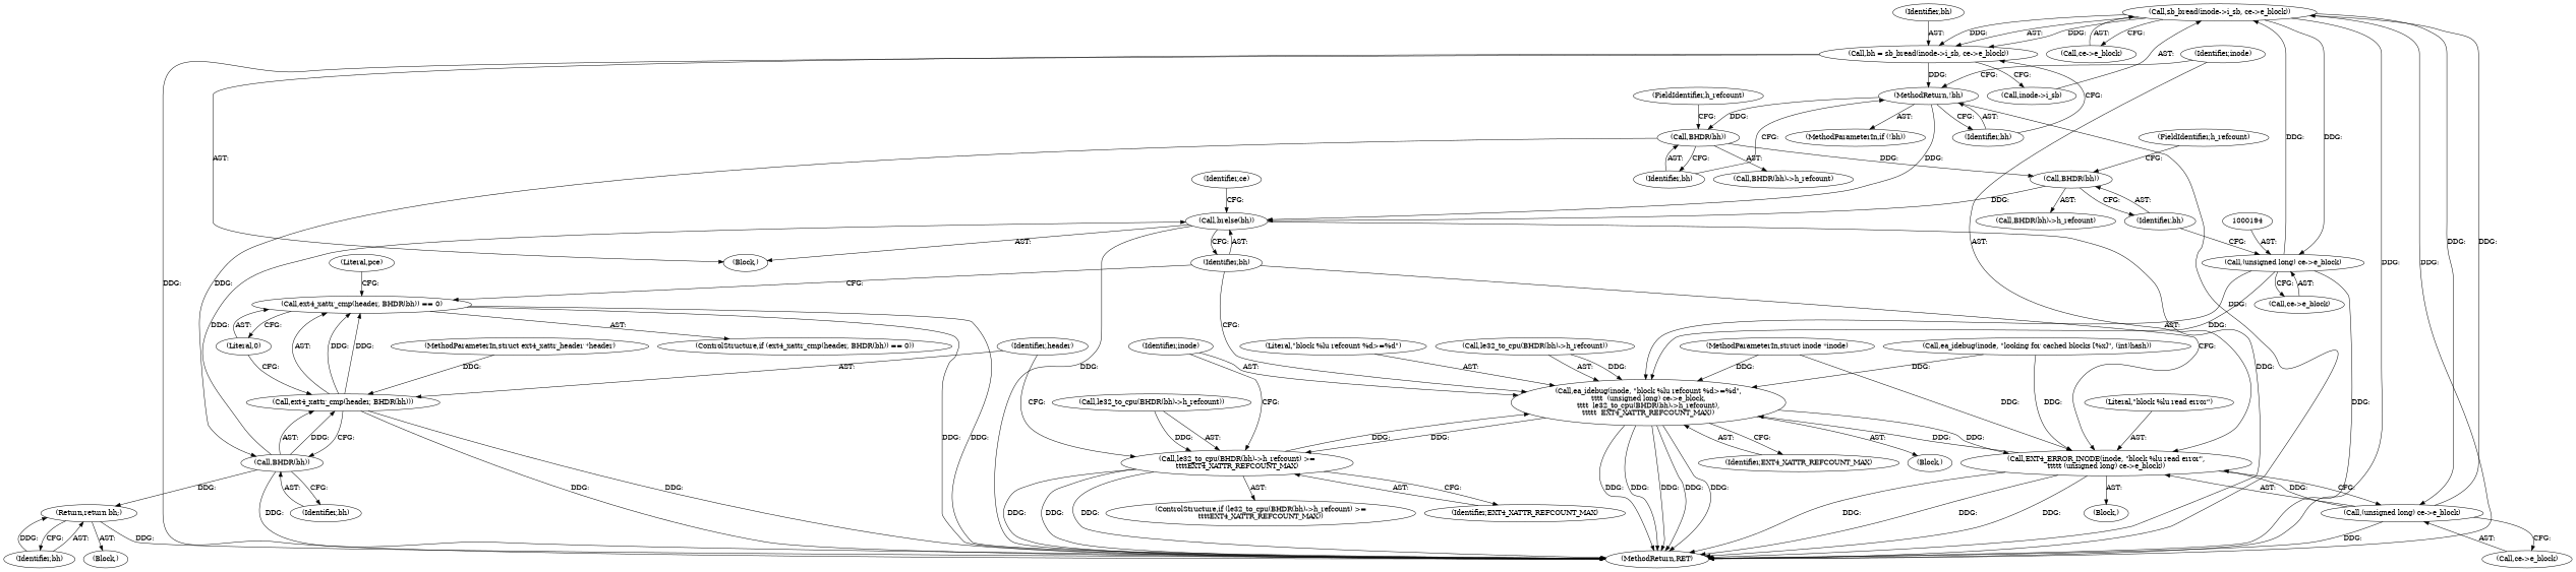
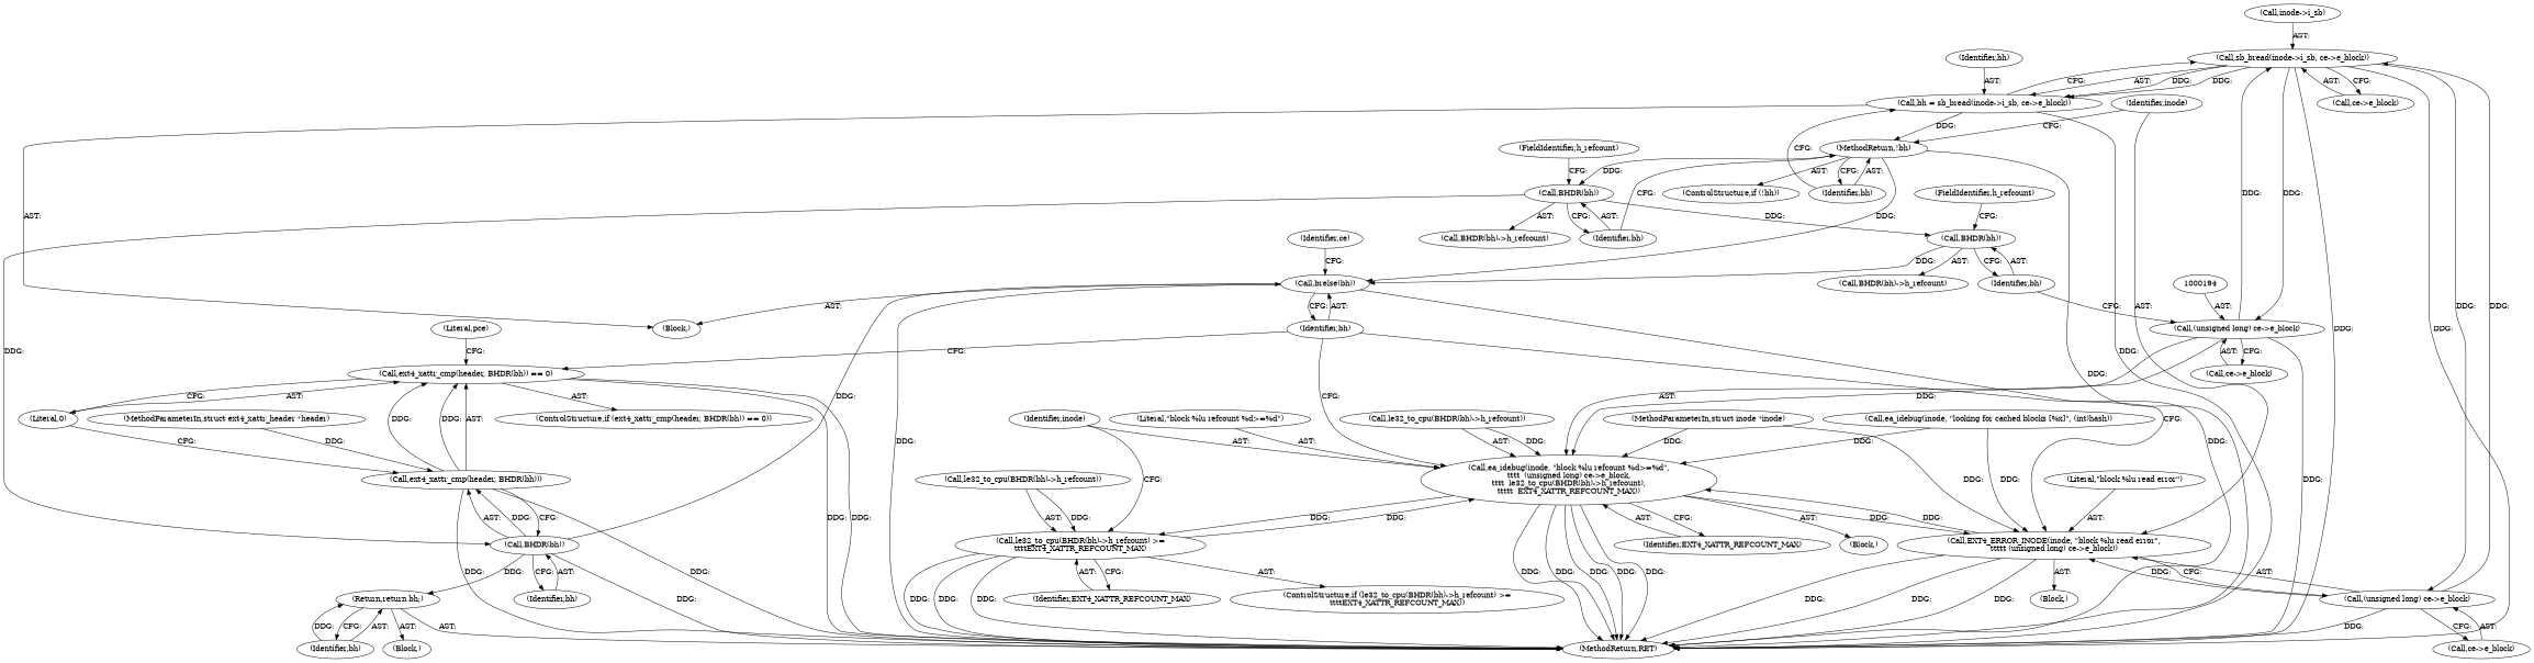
  digraph {
    n1 [label="(Call,sb_bread(inode->i_sb, ce->e_block))"]
    n2 [label="(Call,(unsigned long) ce->e_block)"]
    n3 [label="(Call,(unsigned long) ce->e_block)"]
    n4 [label="(Call,bh = sb_bread(inode->i_sb, ce->e_block))"]
    n5 [label="(MethodReturn,RET)"]
    n6 [label="(Call,ce->e_block)"]
    n7 [label="(Call,ea_idebug(inode, \"block %lu refcount %d>=%d\",\n\t\t\t\t  (unsigned long) ce->e_block,\n\t\t\t\t  le32_to_cpu(BHDR(bh)->h_refcount),\n\t\t\t\t\t  EXT4_XATTR_REFCOUNT_MAX))"]
    n8 [label="(Call,ce->e_block)"]
    n9 [label="(Call,EXT4_ERROR_INODE(inode, \"block %lu read error\",\n\t\t\t\t\t (unsigned long) ce->e_block))"]
    n10 [label="(Call,ce->e_block)"]
    n11 [label="(MethodReturn,!bh)"]
    n12 [label="(Block,)"]
    n13 [label="(Call,le32_to_cpu(BHDR(bh)->h_refcount) >=\n\t\t\t\tEXT4_XATTR_REFCOUNT_MAX)"]
    n14 [label="(Identifier,EXT4_XATTR_REFCOUNT_MAX)"]
    n15 [label="(Block,)"]
    n16 [label="(Block,)"]
    n17 [label="(Call,BHDR(bh))"]
    n18 [label="(Call,brelse(bh))"]
-   n19 [label="(MethodParameterIn,if (!bh))"]
+   n19 [label="(ControlStructure,if (!bh))"]
    n20 [label="(Identifier,bh)"]
    n21 [label="(Call,BHDR(bh))"]
    n22 [label="(Call,BHDR(bh))"]
    n23 [label="(Identifier,bh)"]
    n24 [label="(Call,BHDR(bh)->h_refcount)"]
    n25 [label="(Identifier,bh)"]
    n26 [label="(Call,BHDR(bh)->h_refcount)"]
    n27 [label="(Identifier,bh)"]
    n28 [label="(Call,ext4_xattr_cmp(header, BHDR(bh)))"]
    n29 [label="(Return,return bh;)"]
    n30 [label="(Identifier,bh)"]
    n31 [label="(Call,ext4_xattr_cmp(header, BHDR(bh)) == 0)"]
    n32 [label="(Block,)"]
    n33 [label="(Identifier,bh)"]
    n34 [label="(ControlStructure,if (ext4_xattr_cmp(header, BHDR(bh)) == 0))"]
    n35 [label="(Literal,0)"]
    n36 [label="(Identifier,EXT4_XATTR_REFCOUNT_MAX)"]
    n37 [label="(ControlStructure,if (le32_to_cpu(BHDR(bh)->h_refcount) >=\n\t\t\t\tEXT4_XATTR_REFCOUNT_MAX))"]
    n38 [label="(Call,inode->i_sb)"]
    n39 [label="(Call,le32_to_cpu(BHDR(bh)->h_refcount))"]
    n40 [label="(MethodParameterIn,struct ext4_xattr_header *header)"]
    n41 [label="(Identifier,inode)"]
    n42 [label="(Literal,\"block %lu refcount %d>=%d\")"]
    n43 [label="(Identifier,bh)"]
    n44 [label="(Literal,\"block %lu read error\")"]
    n45 [label="(Identifier,ce)"]
    n46 [label="(Call,le32_to_cpu(BHDR(bh)->h_refcount))"]
    n47 [label="(FieldIdentifier,h_refcount)"]
    n48 [label="(FieldIdentifier,h_refcount)"]
    n49 [label="(Call,ea_idebug(inode, \"looking for cached blocks [%x]\", (int)hash))"]
    n50 [label="(MethodParameterIn,struct inode *inode)"]
    n51 [label="(Identifier,inode)"]
-   n52 [label="(Identifier,header)"]
    n53 [label="(Literal,pce)"]
    1000194
    n1 -> n2 [label="DDG: "]
    n1 -> n3 [label="DDG: "]
    n1 -> n4 [label="AST: "]
    n1 -> n4 [label="DDG: "]
    n1 -> n4 [label="DDG: "]
    n1 -> n5 [label="DDG: "]
    n1 -> n5 [label="DDG: "]
    n1 -> n6 [label="CFG: "]
    n2 -> n1 [label="DDG: "]
    n2 -> n5 [label="DDG: "]
    n2 -> n7 [label="AST: "]
    n2 -> n7 [label="DDG: "]
    n2 -> n8 [label="CFG: "]
    n3 -> n1 [label="DDG: "]
    n3 -> n5 [label="DDG: "]
    n3 -> n9 [label="AST: "]
    n3 -> n9 [label="DDG: "]
    n3 -> n10 [label="CFG: "]
-   n4 -> n38 [label="CFG: "]
+   n4 -> n1 [label="CFG: "]
    n4 -> n5 [label="DDG: "]
    n4 -> n11 [label="DDG: "]
    n4 -> n12 [label="AST: "]
    n6 -> n1 [label="AST: "]
    n7 -> n5 [label="DDG: "]
    n7 -> n5 [label="DDG: "]
    n7 -> n5 [label="DDG: "]
    n7 -> n5 [label="DDG: "]
    n7 -> n5 [label="DDG: "]
    n7 -> n9 [label="DDG: "]
    n7 -> n13 [label="DDG: "]
    n7 -> n14 [label="CFG: "]
    n7 -> n15 [label="AST: "]
    n8 -> n2 [label="AST: "]
    n9 -> n3 [label="CFG: "]
    n9 -> n5 [label="DDG: "]
    n9 -> n5 [label="DDG: "]
    n9 -> n5 [label="DDG: "]
    n9 -> n7 [label="DDG: "]
    n9 -> n16 [label="AST: "]
    n10 -> n3 [label="AST: "]
    n11 -> n5 [label="DDG: "]
    n11 -> n17 [label="DDG: "]
    n11 -> n18 [label="DDG: "]
    n11 -> n19 [label="AST: "]
    n11 -> n20 [label="CFG: "]
    n13 -> n5 [label="DDG: "]
    n13 -> n5 [label="DDG: "]
    n13 -> n5 [label="DDG: "]
    n13 -> n7 [label="DDG: "]
    n13 -> n36 [label="CFG: "]
    n13 -> n37 [label="AST: "]
    n14 -> n7 [label="AST: "]
    n17 -> n21 [label="DDG: "]
    n17 -> n22 [label="DDG: "]
    n17 -> n23 [label="CFG: "]
    n17 -> n24 [label="AST: "]
    n18 -> n5 [label="DDG: "]
    n18 -> n5 [label="DDG: "]
    n18 -> n12 [label="AST: "]
    n18 -> n25 [label="CFG: "]
    n20 -> n4 [label="CFG: "]
    n20 -> n11 [label="AST: "]
    n21 -> n18 [label="DDG: "]
    n21 -> n26 [label="AST: "]
    n21 -> n27 [label="CFG: "]
    n22 -> n5 [label="DDG: "]
    n22 -> n18 [label="DDG: "]
    n22 -> n28 [label="AST: "]
    n22 -> n28 [label="DDG: "]
    n22 -> n29 [label="DDG: "]
    n22 -> n30 [label="CFG: "]
    n23 -> n11 [label="CFG: "]
    n23 -> n17 [label="AST: "]
    n25 -> n7 [label="CFG: "]
    n25 -> n9 [label="CFG: "]
    n25 -> n18 [label="AST: "]
    n25 -> n31 [label="CFG: "]
    n27 -> n2 [label="CFG: "]
    n27 -> n21 [label="AST: "]
    n28 -> n5 [label="DDG: "]
    n28 -> n5 [label="DDG: "]
    n28 -> n22 [label="CFG: "]
    n28 -> n31 [label="AST: "]
    n28 -> n31 [label="DDG: "]
    n28 -> n31 [label="DDG: "]
-   n29 -> n5 [label="DDG: "]
+   n29 -> n5 [label="AST: "]
    n29 -> n32 [label="AST: "]
    n29 -> n33 [label="CFG: "]
    n30 -> n22 [label="AST: "]
    n31 -> n5 [label="DDG: "]
    n31 -> n5 [label="DDG: "]
    n31 -> n34 [label="AST: "]
    n31 -> n35 [label="CFG: "]
    n33 -> n29 [label="AST: "]
    n33 -> n29 [label="DDG: "]
    n35 -> n28 [label="CFG: "]
    n35 -> n31 [label="AST: "]
    n36 -> n13 [label="AST: "]
    n38 -> n1 [label="AST: "]
    n39 -> n13 [label="AST: "]
    n39 -> n13 [label="DDG: "]
    n40 -> n28 [label="DDG: "]
    n41 -> n9 [label="AST: "]
    n41 -> n11 [label="CFG: "]
    n42 -> n7 [label="AST: "]
    n43 -> n4 [label="AST: "]
    n44 -> n9 [label="AST: "]
    n45 -> n18 [label="CFG: "]
    n46 -> n7 [label="AST: "]
    n46 -> n7 [label="DDG: "]
    n47 -> n21 [label="CFG: "]
    n48 -> n17 [label="CFG: "]
    n49 -> n7 [label="DDG: "]
    n49 -> n9 [label="DDG: "]
    n50 -> n7 [label="DDG: "]
    n50 -> n9 [label="DDG: "]
    n51 -> n7 [label="AST: "]
    n51 -> n13 [label="CFG: "]
-   n52 -> n13 [label="CFG: "]
-   n52 -> n28 [label="AST: "]
    n53 -> n31 [label="CFG: "]
    1000194 -> n2 [label="AST: "]
  }
